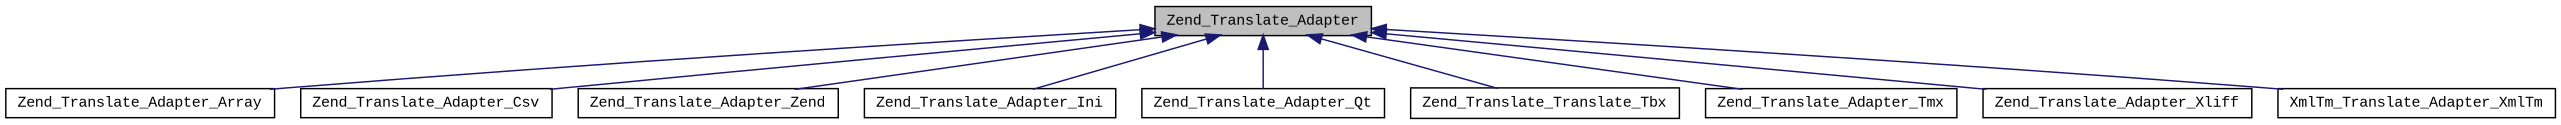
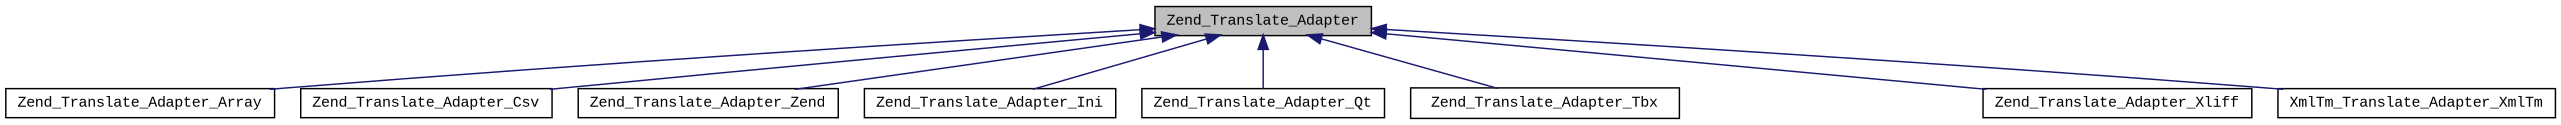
  digraph {
    fontname="Liberation Mono"
    rankdir=TB
    node [color=black fillcolor=white fontname="Liberation Mono" fontsize=10 shape=record style=filled]
    edge [color=midnightblue dir=back fontname="Liberation Mono" fontsize=10 labelfontname=Helvetica labelfontsize=10 style=solid]
    n1 [fillcolor=grey75 fontcolor=black height=0.2 label=Zend_Translate_Adapter width=0.4]
    n2 [height=0.2 label=Zend_Translate_Adapter_Array width=0.4]
    n3 [height=0.2 label=Zend_Translate_Adapter_Csv width=0.4]
    n4 [height=0.2 label=Zend_Translate_Adapter_Zend width=0.4]
    n5 [height=0.2 label=Zend_Translate_Adapter_Ini width=0.4]
    n6 [height=0.2 label=Zend_Translate_Adapter_Qt width=0.4]
-   n7 [height=0.2 label=Zend_Translate_Translate_Tbx width=0.4]
-   n8 [height=0.2 label=Zend_Translate_Adapter_Tmx width=0.4]
+   n7 [height=0.2 label=Zend_Translate_Adapter_Tbx width=0.4]
    n9 [height=0.2 label=Zend_Translate_Adapter_Xliff width=0.4]
    n10 [height=0.2 label=XmlTm_Translate_Adapter_XmlTm width=0.4]
    n1 -> n2
    n1 -> n3
    n1 -> n4
    n1 -> n5
    n1 -> n6
    n1 -> n7
-   n1 -> n8
    n1 -> n9
    n1 -> n10
  }
